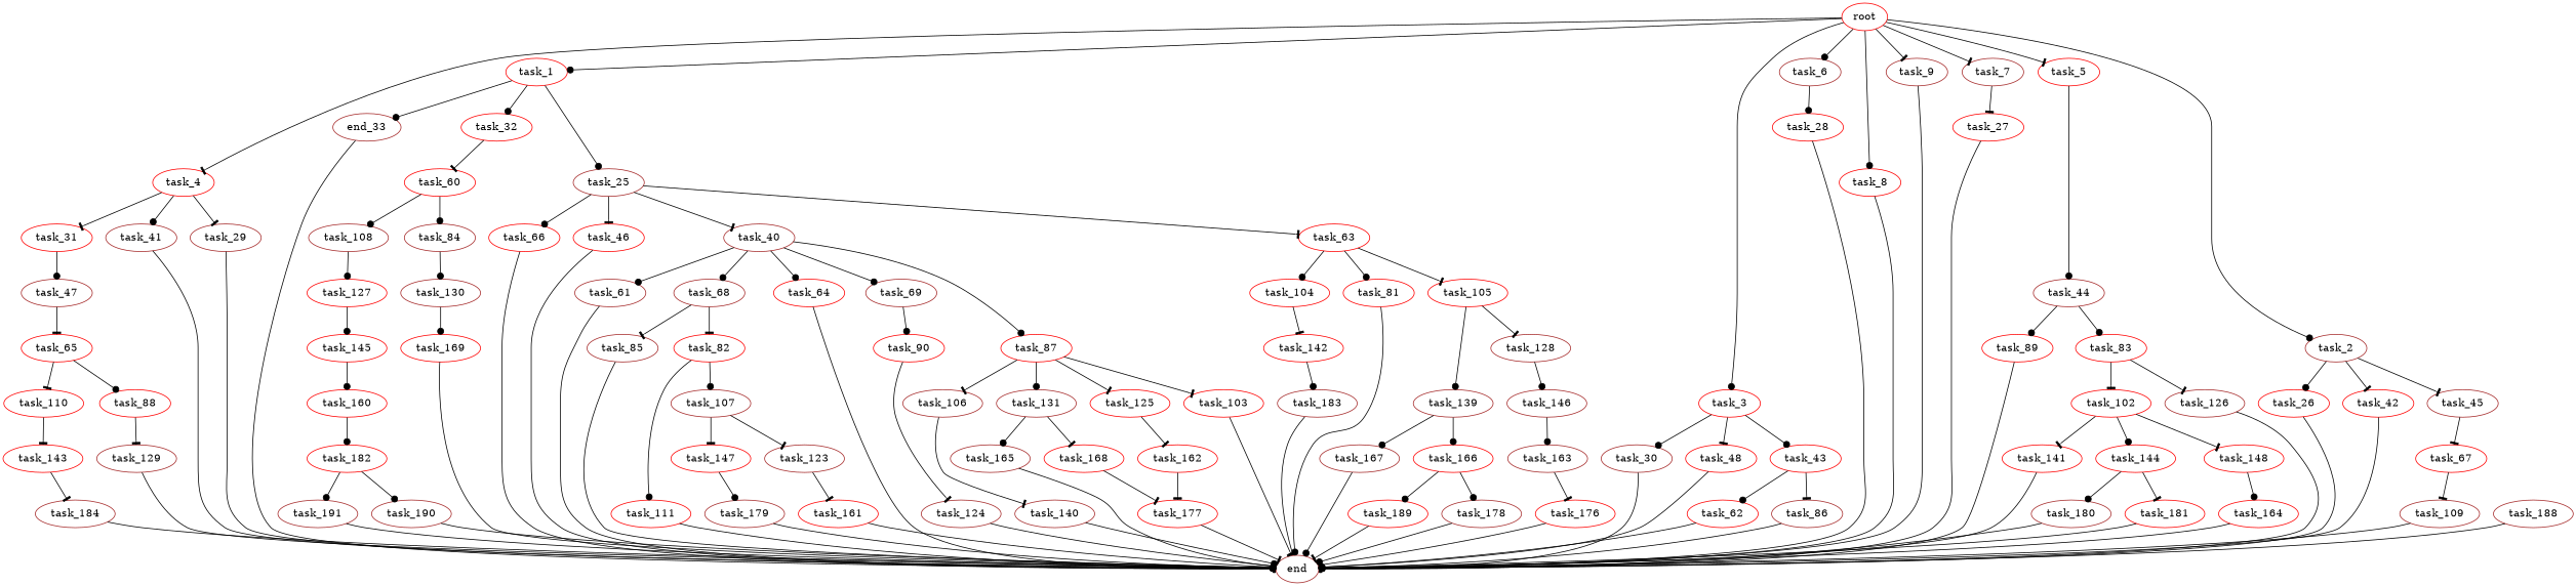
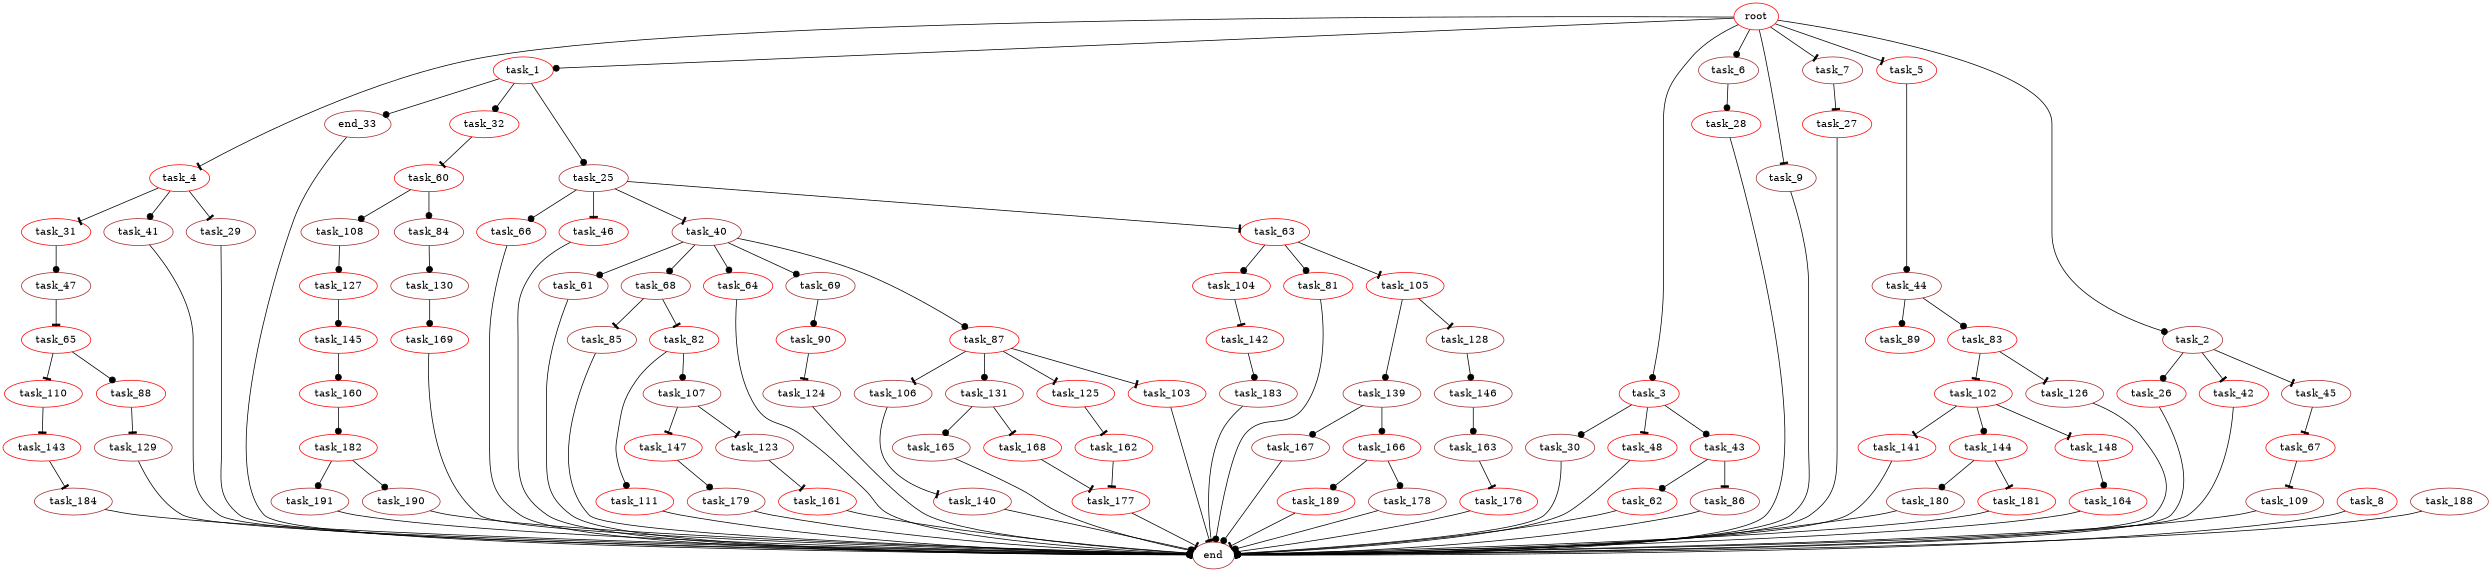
  digraph {
    node [color=red]
    edge [arrowhead=dot]
    task_110
    task_143
    task_184 [color=brown]
    task_47 [color=brown]
    task_31
    task_65
    n7 [color=brown label=end_33]
    end [color=brown]
    task_179 [color=brown]
    task_147
    task_88
    task_62
    task_41 [color=brown]
    task_167 [color=brown]
    task_106 [color=brown]
    task_140 [color=brown]
    task_177
    task_102
    task_141
    task_144
    task_148
    task_180 [color=brown]
    task_181
    task_164
    task_4
    task_29 [color=brown]
    task_165 [color=brown]
    task_32
    task_60
    task_108 [color=brown]
    task_84 [color=brown]
    task_123 [color=brown]
    task_161
    task_30 [color=brown]
    task_111
    task_169
    task_27
    task_104
    task_142
    task_183 [color=brown]
    task_1
    task_25 [color=brown]
    task_66
    task_46
    task_40 [color=brown]
    task_63
    task_61 [color=brown]
    task_3
    task_48
    task_43
    task_86 [color=brown]
    task_6 [color=brown]
    task_28
    task_85 [color=brown]
    task_160
    task_182
    task_191 [color=brown]
    task_190 [color=brown]
    task_26
    task_131 [color=brown]
    task_168
    task_8
    task_44 [color=brown]
    task_89
    task_83
    task_126 [color=brown]
    task_145
    task_166
    task_189
    task_178 [color=brown]
    task_188 [color=brown]
    task_162
    task_146 [color=brown]
    task_163 [color=brown]
    task_176
    task_9 [color=brown]
    task_68 [color=brown]
    task_82
    task_107 [color=brown]
    task_109 [color=brown]
    task_67
    task_139 [color=brown]
    task_64
    task_129 [color=brown]
    task_127
    task_130 [color=brown]
    task_42
    task_69 [color=brown]
    task_90
    task_124 [color=brown]
    task_125
    task_7 [color=brown]
    task_45 [color=brown]
    task_81
    task_5
    task_128 [color=brown]
    root
    task_2 [color=brown]
    task_87
    task_105
    task_103
    task_110 -> task_143 [arrowhead=tee]
    task_143 -> task_184 [arrowhead=tee]
    task_184 -> end [arrowhead=tee]
    task_47 -> task_65 [arrowhead=tee]
    task_31 -> task_47
    task_65 -> task_110 [arrowhead=tee]
    task_65 -> task_88
    n7 -> end
    task_179 -> end
    task_147 -> task_179
    task_88 -> task_129 [arrowhead=tee]
    task_62 -> end
    task_41 -> end
    task_167 -> end
    task_106 -> task_140 [arrowhead=tee]
    task_140 -> end
    task_177 -> end [arrowhead=tee]
    task_102 -> task_141 [arrowhead=tee]
    task_102 -> task_144
    task_102 -> task_148 [arrowhead=tee]
    task_141 -> end
    task_144 -> task_180
    task_144 -> task_181 [arrowhead=tee]
    task_148 -> task_164
    task_180 -> end
    task_181 -> end
    task_164 -> end
    task_4 -> task_31 [arrowhead=tee]
    task_4 -> task_41
    task_4 -> task_29 [arrowhead=tee]
    task_29 -> end [arrowhead=tee]
    task_165 -> end [arrowhead=tee]
    task_32 -> task_60 [arrowhead=tee]
    task_60 -> task_108
    task_60 -> task_84
    task_108 -> task_127
    task_84 -> task_130
    task_123 -> task_161 [arrowhead=tee]
    task_161 -> end [arrowhead=tee]
    task_30 -> end [arrowhead=tee]
    task_111 -> end [arrowhead=tee]
    task_169 -> end [arrowhead=tee]
    task_27 -> end
    task_104 -> task_142 [arrowhead=tee]
    task_142 -> task_183
    task_183 -> end [arrowhead=tee]
    task_1 -> n7
    task_1 -> task_32
    task_1 -> task_25
    task_25 -> task_66
    task_25 -> task_46 [arrowhead=tee]
    task_25 -> task_40 [arrowhead=tee]
    task_25 -> task_63 [arrowhead=tee]
    task_66 -> end [arrowhead=tee]
    task_46 -> end [arrowhead=tee]
    task_40 -> task_61
    task_40 -> task_68
    task_40 -> task_64
    task_40 -> task_69
    task_40 -> task_87
    task_63 -> task_104
    task_63 -> task_81
    task_63 -> task_105 [arrowhead=tee]
    task_61 -> end
    task_3 -> task_30
    task_3 -> task_48 [arrowhead=tee]
    task_3 -> task_43
    task_48 -> end
    task_43 -> task_62
    task_43 -> task_86 [arrowhead=tee]
    task_86 -> end
    task_6 -> task_28
    task_28 -> end
    task_85 -> end
    task_160 -> task_182
    task_182 -> task_191
    task_182 -> task_190
    task_191 -> end [arrowhead=tee]
    task_190 -> end
    task_26 -> end [arrowhead=tee]
    task_131 -> task_165
    task_131 -> task_168 [arrowhead=tee]
    task_168 -> task_177 [arrowhead=tee]
    task_8 -> end [arrowhead=tee]
    task_44 -> task_89
    task_44 -> task_83
-   task_89 -> end
    task_83 -> task_102 [arrowhead=tee]
    task_83 -> task_126 [arrowhead=tee]
    task_126 -> end [arrowhead=tee]
    task_145 -> task_160
    task_166 -> task_189
    task_166 -> task_178
    task_189 -> end [arrowhead=tee]
    task_178 -> end
    task_188 -> end [arrowhead=tee]
    task_162 -> task_177 [arrowhead=tee]
    task_146 -> task_163
    task_163 -> task_176 [arrowhead=tee]
    task_176 -> end [arrowhead=tee]
    task_9 -> end
    task_68 -> task_85 [arrowhead=tee]
    task_68 -> task_82 [arrowhead=tee]
    task_82 -> task_111
    task_82 -> task_107
    task_107 -> task_147 [arrowhead=tee]
    task_107 -> task_123 [arrowhead=tee]
    task_109 -> end
    task_67 -> task_109 [arrowhead=tee]
    task_139 -> task_167
    task_139 -> task_166
    task_64 -> end [arrowhead=tee]
    task_129 -> end [arrowhead=tee]
    task_127 -> task_145
    task_130 -> task_169
    task_42 -> end [arrowhead=tee]
    task_69 -> task_90
    task_90 -> task_124 [arrowhead=tee]
    task_124 -> end [arrowhead=tee]
    task_125 -> task_162 [arrowhead=tee]
    task_7 -> task_27 [arrowhead=tee]
    task_45 -> task_67 [arrowhead=tee]
    task_81 -> end
    task_5 -> task_44
    task_128 -> task_146
    root -> task_4 [arrowhead=tee]
    root -> task_1
    root -> task_3
    root -> task_6
-   root -> task_8
    root -> task_9 [arrowhead=tee]
    root -> task_7 [arrowhead=tee]
    root -> task_5 [arrowhead=tee]
    root -> task_2
    task_2 -> task_26
    task_2 -> task_42 [arrowhead=tee]
    task_2 -> task_45 [arrowhead=tee]
    task_87 -> task_106 [arrowhead=tee]
    task_87 -> task_131
    task_87 -> task_125 [arrowhead=tee]
    task_87 -> task_103 [arrowhead=tee]
    task_105 -> task_139
    task_105 -> task_128 [arrowhead=tee]
    task_103 -> end [arrowhead=tee]
  }
